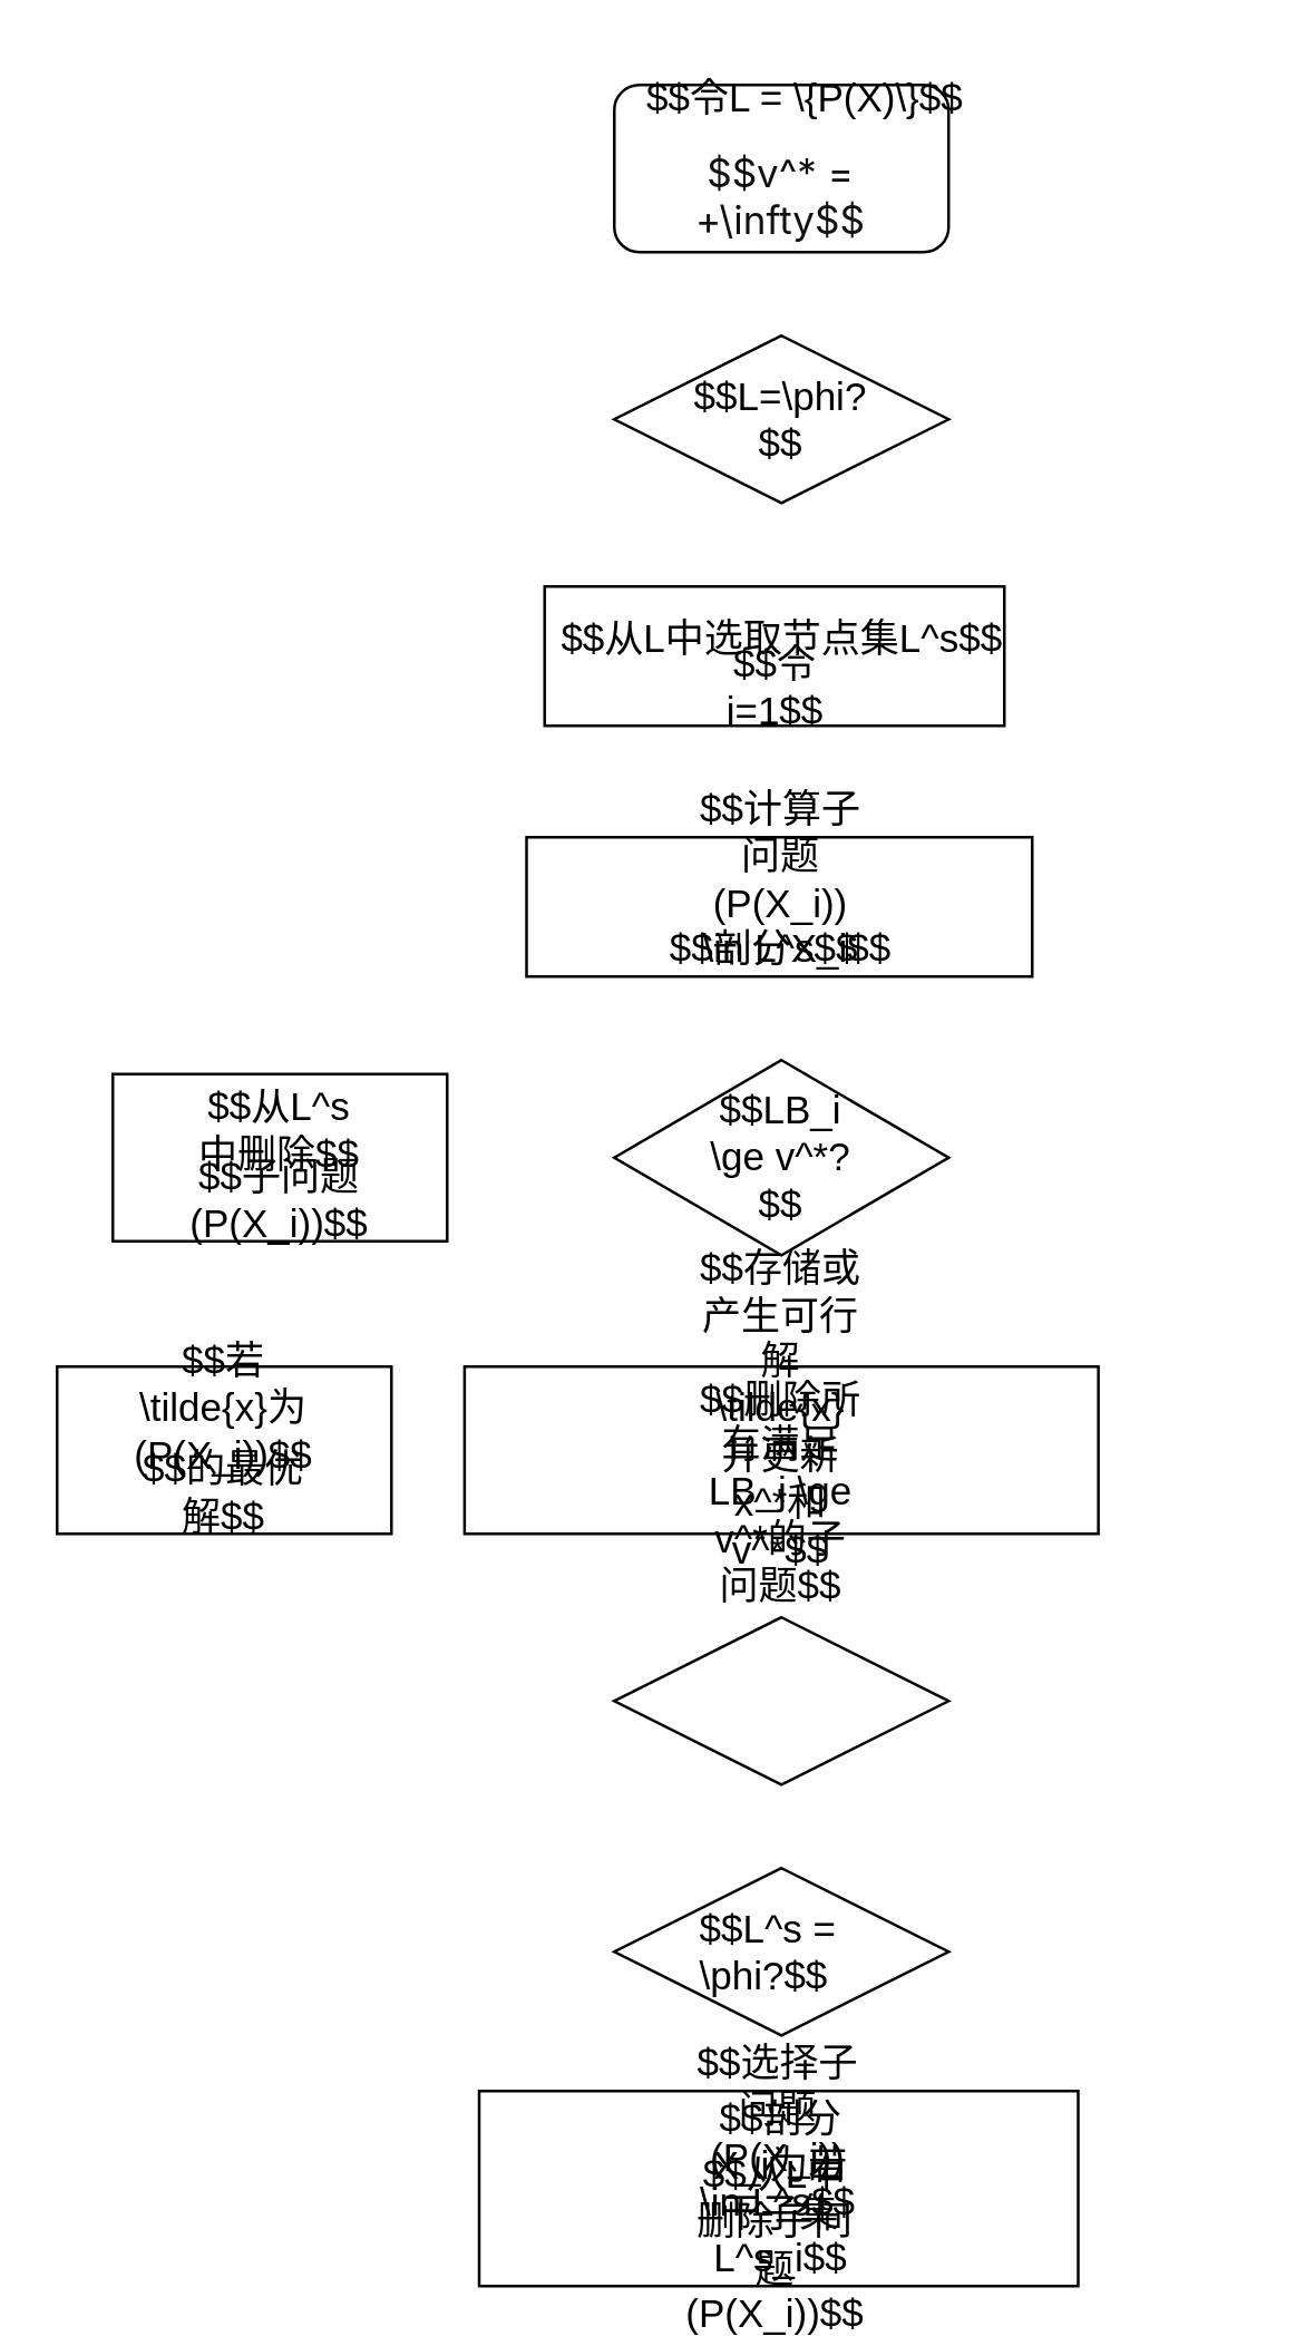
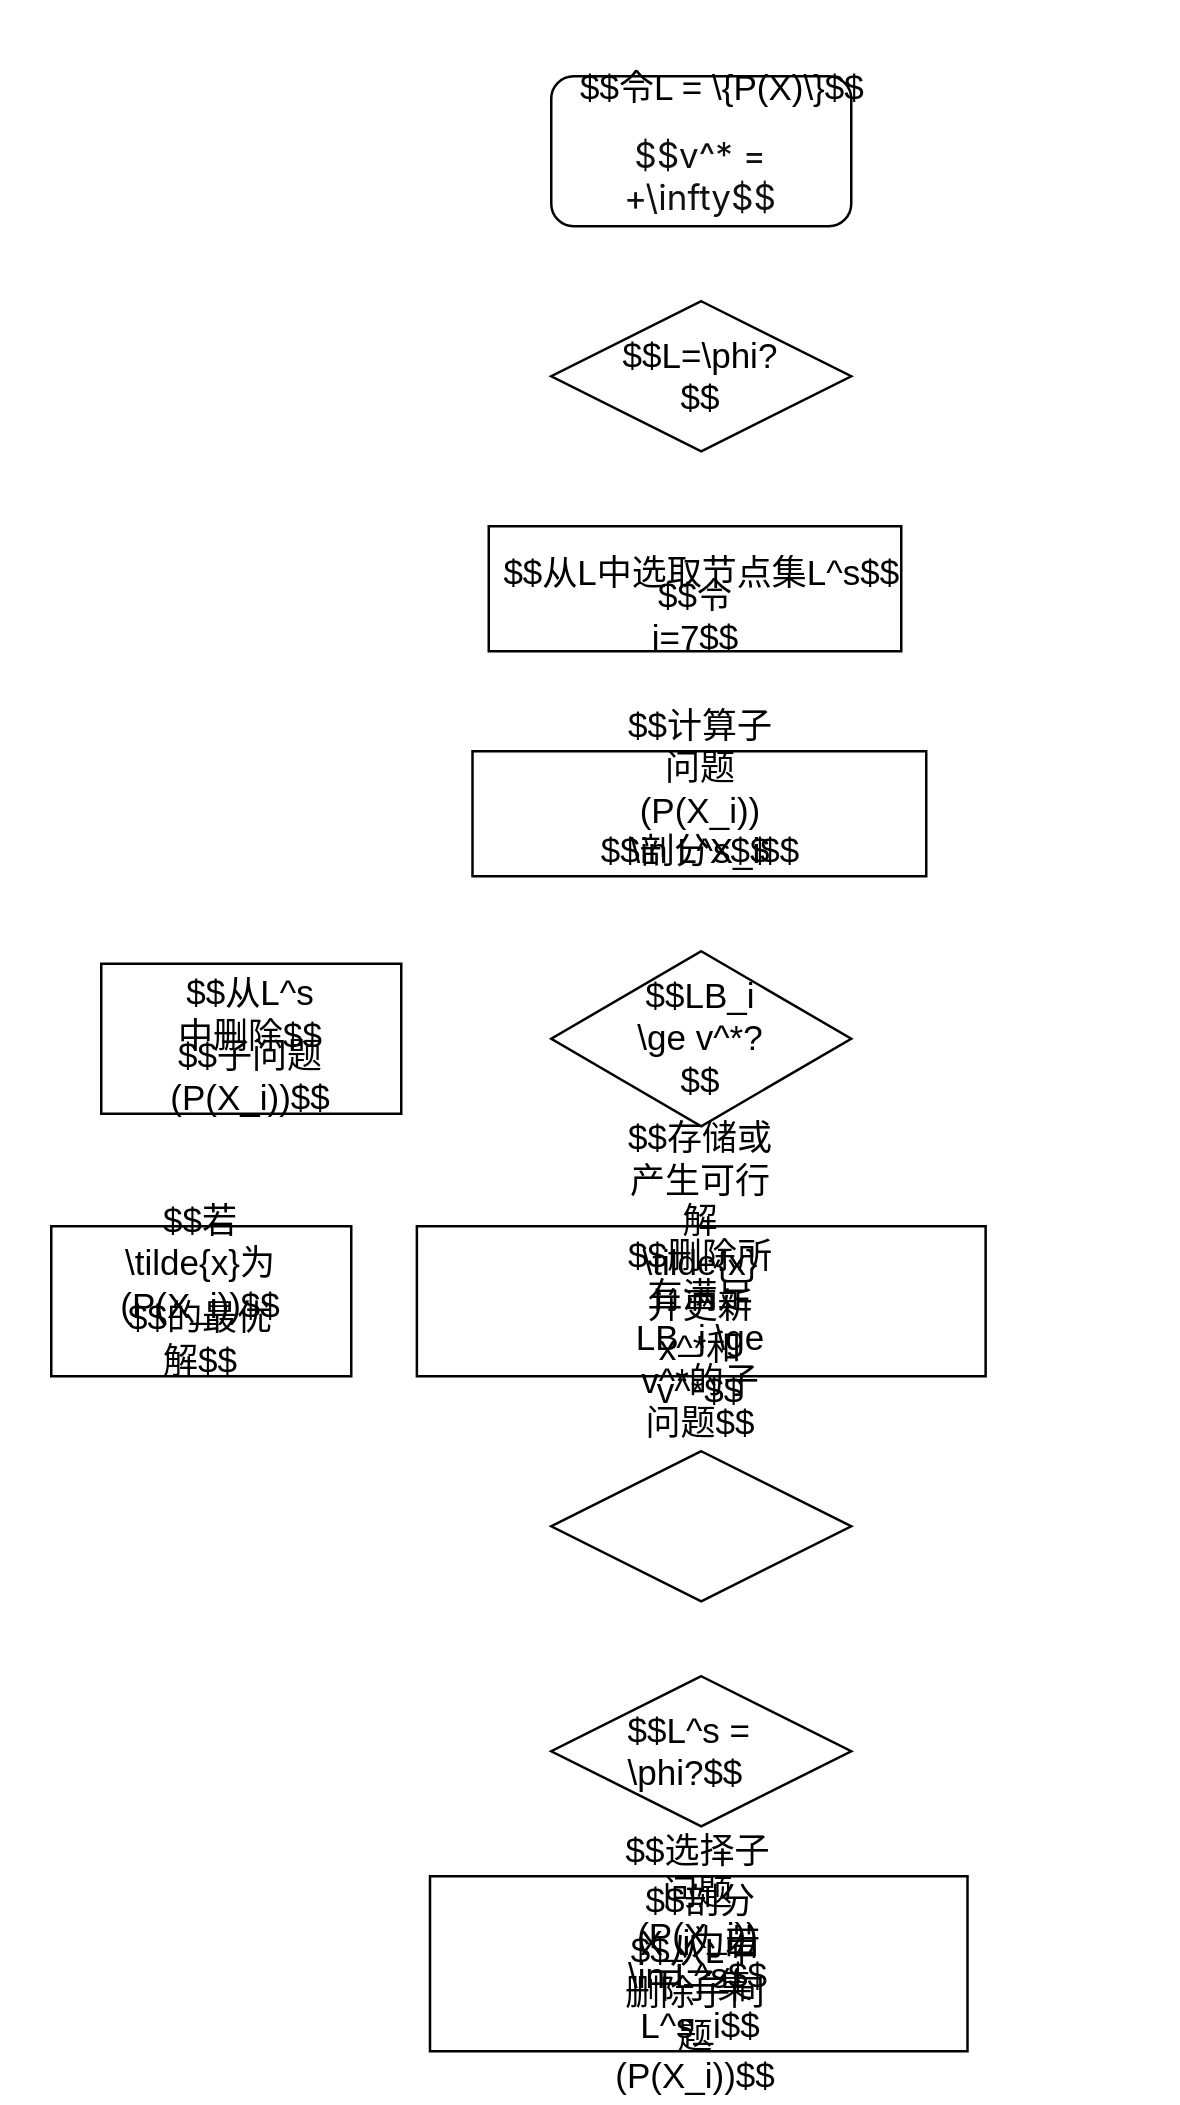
  <mxCell id="0" />
  <mxCell id="1" parent="0" />
  <mxCell id="2" value="" style="rounded=1;whiteSpace=wrap;html=1;" vertex="1" parent="1"><mxGeometry x="220" y="30" width="120" height="60" as="geometry" /></mxCell>
  <mxCell id="3" value="&lt;span style=&quot;text-align: left; background-color: rgb(255, 255, 255); font-size: 14px;&quot;&gt;&lt;font style=&quot;font-size: 14px;&quot; face=&quot;-apple-system, Roboto, SegoeUI, Segoe UI, Helvetica Neue, Helvetica, Microsoft YaHei, Meiryo UI, Meiryo, Arial Unicode MS, sans-serif&quot; color=&quot;#111111&quot;&gt;$$v^* = +\infty$$&lt;/font&gt;&lt;/span&gt;" style="text;html=1;align=center;verticalAlign=middle;whiteSpace=wrap;rounded=0;fontSize=14;" vertex="1" parent="1"><mxGeometry x="235" y="60" width="90" height="20" as="geometry" /></mxCell>
  <mxCell id="4" value="$$令L = \{P(X)\}$$" style="text;whiteSpace=wrap;fontSize=14;" vertex="1" parent="1"><mxGeometry x="230" y="20" width="220" height="50" as="geometry" /></mxCell>
  <mxCell id="5" value="" style="rhombus;whiteSpace=wrap;html=1;" vertex="1" parent="1"><mxGeometry x="220" y="120" width="120" height="60" as="geometry" /></mxCell>
  <mxCell id="6" value="$$L=\phi?$$" style="text;html=1;align=center;verticalAlign=middle;whiteSpace=wrap;rounded=0;fontSize=14;" vertex="1" parent="1"><mxGeometry x="250" y="135" width="60" height="30" as="geometry" /></mxCell>
  <mxCell id="7" value="" style="rounded=0;whiteSpace=wrap;html=1;" vertex="1" parent="1"><mxGeometry x="195" y="210" width="165" height="50" as="geometry" /></mxCell>
  <mxCell id="8" value="$$从L中选取节点集L^s$$" style="text;align=center;verticalAlign=middle;rounded=0;html=1;fontSize=14;" vertex="1" parent="1"><mxGeometry x="187" y="210" width="186" height="37.5" as="geometry" /></mxCell>
- <mxCell id="9" value="$$令i=1$$&lt;div style=&quot;font-size: 14px;&quot;&gt;&lt;br style=&quot;font-size: 14px;&quot;&gt;&lt;/div&gt;" style="text;html=1;align=center;verticalAlign=middle;whiteSpace=wrap;rounded=0;fontSize=14;" vertex="1" parent="1"><mxGeometry x="247.5" y="240" width="60" height="30" as="geometry" /></mxCell>
+ <mxCell id="9" value="$$令i=7$$&lt;div style=&quot;font-size: 14px;&quot;&gt;&lt;br style=&quot;font-size: 14px;&quot;&gt;&lt;/div&gt;" style="text;html=1;align=center;verticalAlign=middle;whiteSpace=wrap;rounded=0;fontSize=14;" vertex="1" parent="1"><mxGeometry x="247.5" y="240" width="60" height="30" as="geometry" /></mxCell>
  <mxCell id="10" value="" style="rounded=0;whiteSpace=wrap;html=1;" vertex="1" parent="1"><mxGeometry x="188.5" y="300" width="181.5" height="50" as="geometry" /></mxCell>
  <mxCell id="11" value="$$计算子问题(P(X_i)) \in L^s$$" style="text;html=1;align=center;verticalAlign=middle;whiteSpace=wrap;rounded=0;fontSize=14;" vertex="1" parent="1"><mxGeometry x="250" y="300" width="60" height="30" as="geometry" /></mxCell>
  <mxCell id="12" value="$$剖分X_i$$" style="text;html=1;align=center;verticalAlign=middle;whiteSpace=wrap;rounded=0;fontSize=14;" vertex="1" parent="1"><mxGeometry x="230" y="330" width="100" height="20" as="geometry" /></mxCell>
  <mxCell id="13" value="" style="rhombus;whiteSpace=wrap;html=1;" vertex="1" parent="1"><mxGeometry x="220" y="380" width="120" height="70" as="geometry" /></mxCell>
  <mxCell id="14" value="$$LB_i \ge v^*?$$" style="text;html=1;align=center;verticalAlign=middle;whiteSpace=wrap;rounded=0;fontSize=14;" vertex="1" parent="1"><mxGeometry x="250" y="400" width="60" height="30" as="geometry" /></mxCell>
  <mxCell id="15" value="" style="rounded=0;whiteSpace=wrap;html=1;" vertex="1" parent="1"><mxGeometry x="40" y="385" width="120" height="60" as="geometry" /></mxCell>
  <mxCell id="16" value="$$从L^s中删除$$" style="text;html=1;align=center;verticalAlign=middle;whiteSpace=wrap;rounded=0;fontSize=14;" vertex="1" parent="1"><mxGeometry x="70" y="390" width="60" height="30" as="geometry" /></mxCell>
  <mxCell id="17" value="$$子问题(P(X_i))$$" style="text;html=1;align=center;verticalAlign=middle;whiteSpace=wrap;rounded=0;fontSize=14;" vertex="1" parent="1"><mxGeometry x="70" y="415" width="60" height="30" as="geometry" /></mxCell>
  <mxCell id="18" value="" style="rounded=0;whiteSpace=wrap;html=1;" vertex="1" parent="1"><mxGeometry x="20" y="490" width="120" height="60" as="geometry" /></mxCell>
  <mxCell id="19" value="$$若\tilde{x}为(P(X_i))$$" style="text;html=1;align=center;verticalAlign=middle;whiteSpace=wrap;rounded=0;fontSize=14;" vertex="1" parent="1"><mxGeometry x="50" y="490" width="60" height="30" as="geometry" /></mxCell>
  <mxCell id="20" value="$$的最优解$$" style="text;html=1;align=center;verticalAlign=middle;whiteSpace=wrap;rounded=0;fontSize=14;" vertex="1" parent="1"><mxGeometry x="50" y="520" width="60" height="30" as="geometry" /></mxCell>
  <mxCell id="21" value="" style="rounded=0;whiteSpace=wrap;html=1;" vertex="1" parent="1"><mxGeometry x="166.25" y="490" width="227.5" height="60" as="geometry" /></mxCell>
  <mxCell id="22" value="$$存储或产生可行解\tilde{x}并更新x^*和v^*$$" style="text;html=1;align=center;verticalAlign=middle;whiteSpace=wrap;rounded=0;fontSize=14;" vertex="1" parent="1"><mxGeometry x="250" y="490" width="60" height="30" as="geometry" /></mxCell>
  <mxCell id="23" value="$$删除所有满足LB_j \ge v^*的子问题$$" style="text;html=1;align=center;verticalAlign=middle;whiteSpace=wrap;rounded=0;fontSize=14;" vertex="1" parent="1"><mxGeometry x="250" y="520" width="60" height="30" as="geometry" /></mxCell>
  <mxCell id="24" value="" style="rhombus;whiteSpace=wrap;html=1;" vertex="1" parent="1"><mxGeometry x="220" y="580" width="120" height="60" as="geometry" /></mxCell>
  <mxCell id="25" value="" style="rhombus;whiteSpace=wrap;html=1;" vertex="1" parent="1"><mxGeometry x="220" y="670" width="120" height="60" as="geometry" /></mxCell>
  <mxCell id="26" value="&lt;div style=&quot;text-align: left; font-size: 14px;&quot;&gt;$$L^s = \phi?$$&lt;/div&gt;" style="text;html=1;align=center;verticalAlign=middle;whiteSpace=wrap;rounded=0;fontSize=14;" vertex="1" parent="1"><mxGeometry x="250" y="687.5" width="60" height="25" as="geometry" /></mxCell>
  <mxCell id="27" value="" style="rounded=0;whiteSpace=wrap;html=1;" vertex="1" parent="1"><mxGeometry x="171.5" y="750" width="215" height="70" as="geometry" /></mxCell>
  <mxCell id="28" value="$$选择子问题(P(X_i)) \in L^s$$" style="text;html=1;align=center;verticalAlign=middle;whiteSpace=wrap;rounded=0;fontSize=14;" vertex="1" parent="1"><mxGeometry x="249" y="750" width="60" height="30" as="geometry" /></mxCell>
  <mxCell id="29" value="$$剖分X_i为若干子集L^s_i$$" style="text;html=1;align=center;verticalAlign=middle;whiteSpace=wrap;rounded=0;fontSize=14;" vertex="1" parent="1"><mxGeometry x="250" y="770" width="60" height="30" as="geometry" /></mxCell>
  <mxCell id="30" value="$$从L中删除子问题(P(X_i))$$" style="text;html=1;align=center;verticalAlign=middle;whiteSpace=wrap;rounded=0;fontSize=14;" vertex="1" parent="1"><mxGeometry x="248" y="790" width="60" height="30" as="geometry" /></mxCell>
